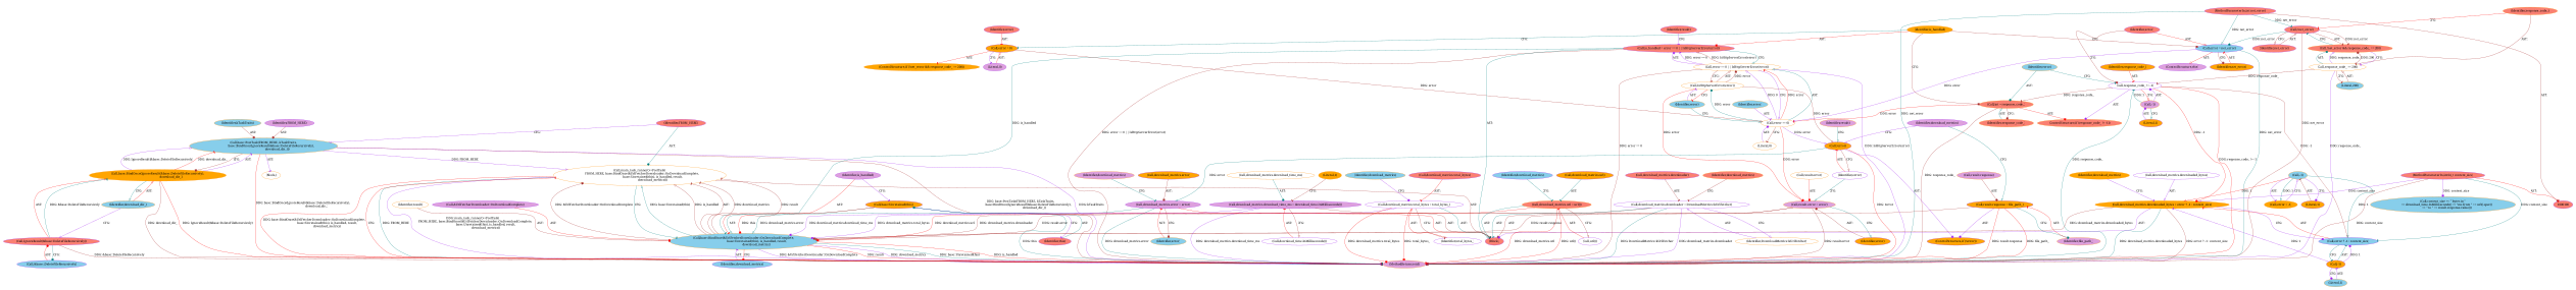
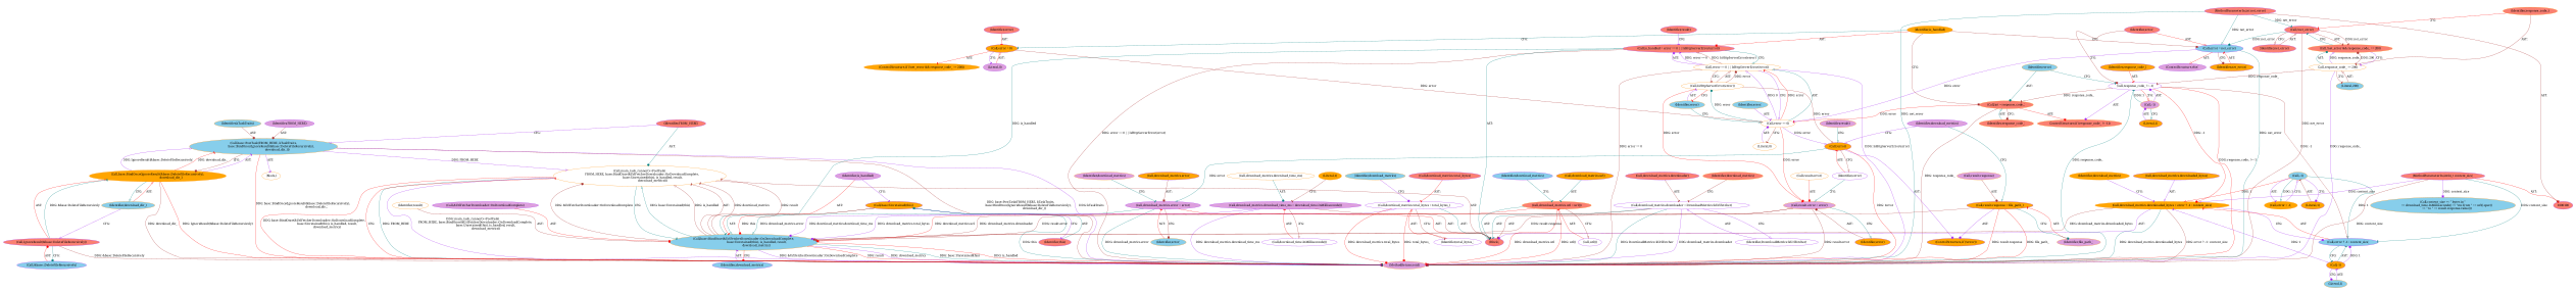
  digraph {
    fontname="Noto Serif"
    node [color=purple fillcolor=salmon fontname="Noto Serif" style=filled]
    edge [arrowhead=tee color=brown fontname="Noto Serif"]
    n1 [color=darkorange fillcolor=white label="(Call,main_task_runner()->PostTask(\n      FROM_HERE, base::BindOnce(&UrlFetcherDownloader::OnDownloadComplete,\n                                base::Unretained(this), is_handled, result,\n                                download_metrics)))"]
    n2 [color=darkorange fillcolor=skyblue label="(Call,base::BindOnce(&UrlFetcherDownloader::OnDownloadComplete,\n                                base::Unretained(this), is_handled, result,\n                                download_metrics))"]
    n3 [color=darkorange fillcolor=plum label="(MethodReturn,void)"]
    n4 [label="(Block,)"]
    n5 [fillcolor=skyblue label="(Identifier,download_metrics)"]
    n6 [color=darkorange fillcolor=skyblue label="(Call,base::PostTask(FROM_HERE, kTaskTraits,\n                   base::BindOnce(IgnoreResult(&base::DeleteFileRecursively),\n                                  download_dir_)))"]
    n7 [color=darkorange fillcolor=orange label="(Call,base::BindOnce(IgnoreResult(&base::DeleteFileRecursively),\n                                  download_dir_))"]
    n8 [color=darkorange fillcolor=white label="(Block,)"]
    n9 [color=darkorange fillcolor=skyblue label="(Identifier,download_dir_)"]
    n10 [label="(Call,IgnoreResult(&base::DeleteFileRecursively))"]
    n11 [fillcolor=skyblue label="(Call,&base::DeleteFileRecursively)"]
    n12 [fillcolor=orange label="(Call,base::Unretained(this))"]
    n13 [label="(Identifier,this)"]
    n14 [label="(Call,is_handled = error == 0 || IsHttpServerError(error))"]
    n15 [color=darkorange fillcolor=white label="(Call,error == 0 || IsHttpServerError(error))"]
    n16 [color=darkorange fillcolor=white label="(Call,error == 0)"]
    n17 [color=darkorange fillcolor=white label="(Call,IsHttpServerError(error))"]
    n18 [color=darkorange fillcolor=plum label="(Call,result.error = error)"]
    n19 [fillcolor=orange label="(Call,!error)"]
    n20 [color=darkorange fillcolor=white label="(Literal,0)"]
    n21 [color=darkorange fillcolor=skyblue label="(Identifier,error)"]
    n22 [fillcolor=orange label="(Identifier,error)"]
    n23 [fillcolor=orange label="(ControlStructure,if (!error))"]
    n24 [fillcolor=plum label="(Call,download_metrics.error = error)"]
    n25 [fillcolor=white label="(Identifier,error)"]
    n26 [color=darkorange label="(Call,int = response_code_)"]
    n27 [color=darkorange label="(Identifier,response_code_)"]
    n28 [color=darkorange label="(ControlStructure,if (response_code_ != -1))"]
    n29 [fillcolor=white label="(Call,response_code_ != -1)"]
    n30 [color=darkorange fillcolor=plum label="(Call,-1)"]
    n31 [color=darkorange fillcolor=orange label="(Call,download_metrics.downloaded_bytes = error ? -1 : content_size)"]
    n32 [fillcolor=skyblue label="(Call,error ? -1 : content_size)"]
    n33 [fillcolor=orange label="(Literal,1)"]
    n34 [fillcolor=orange label="(Call,-1)"]
    n35 [color=darkorange fillcolor=white label="(Call,response_code_ == 200)"]
    n36 [color=darkorange fillcolor=skyblue label="(Literal,200)"]
    n37 [color=darkorange label="(Call,!net_error && response_code_ == 200)"]
    n38 [label="(Call,!net_error)"]
    n39 [fillcolor=skyblue label="(Call,error = net_error)"]
    n40 [fillcolor=plum label="(ControlStructure,else)"]
    n41 [fillcolor=orange label="(Identifier,net_error)"]
    n42 [label="(Identifier,net_error)"]
    n43 [label="(MethodParameterIn,int net_error)"]
    1000100
    n45 [fillcolor=orange label="(Call,error = 0)"]
    n46 [color=darkorange fillcolor=orange label="(ControlStructure,if (!net_error && response_code_ == 200))"]
    n47 [fillcolor=plum label="(Literal,0)"]
    n48 [fillcolor=orange label="(Call,result.response = file_path_)"]
    n49 [color=darkorange fillcolor=plum label="(Identifier,file_path_)"]
    n50 [color=darkorange fillcolor=skyblue label="(Literal,1)"]
    n51 [color=darkorange fillcolor=skyblue label="(Call,-1)"]
    n52 [color=darkorange fillcolor=orange label="(Call,error = -1)"]
    n53 [fillcolor=orange label="(Literal,1)"]
    n54 [label="(MethodParameterIn,int64_t content_size)"]
    n55 [color=darkorange fillcolor=skyblue label="(Call,content_size << \" bytes in \"\n          << download_time.InMilliseconds() << \"ms from \" << url().spec()\n          << \" to \" << result.response.value())"]
    n56 [fillcolor=plum label="(Call,download_metrics.download_time_ms = download_time.InMilliseconds())"]
    n57 [fillcolor=white label="(Call,download_time.InMilliseconds())"]
    n58 [fillcolor=white label="(Call,download_metrics.total_bytes = total_bytes_)"]
    n59 [fillcolor=white label="(Identifier,total_bytes_)"]
    n60 [color=darkorange fillcolor=skyblue label="(Identifier,error)"]
    n61 [fillcolor=white label="(Call,download_metrics.downloader = DownloadMetrics::kUrlFetcher)"]
-   n62 [color=darkorange fillcolor=white label="(Identifier,DownloadMetrics::kUrlFetcher)"]
+   n62 [fillcolor=white label="(Identifier,DownloadMetrics::kUrlFetcher)"]
    n63 [color=darkorange label="(Call,download_metrics.url = url())"]
    n64 [fillcolor=white label="(Call,url())"]
    n65 [color=darkorange fillcolor=white label="(Identifier,result)"]
    n66 [label="(Call,download_metrics.total_bytes)"]
    n67 [color=darkorange fillcolor=skyblue label="(Identifier,error)"]
    n68 [fillcolor=skyblue label="(Identifier,download_metrics)"]
    n69 [fillcolor=plum label="(Call,&UrlFetcherDownloader::OnDownloadComplete)"]
    n70 [color=darkorange fillcolor=plum label="(Identifier,result)"]
    n71 [fillcolor=orange label="(Call,download_metrics.error)"]
    n72 [color=darkorange label="(Identifier,download_metrics)"]
    n73 [label="(Call,download_metrics.downloader)"]
    n74 [fillcolor=plum label="(Identifier,FROM_HERE)"]
    n75 [color=darkorange label="(Identifier,response_code_)"]
    n76 [label="(Identifier,result)"]
    n77 [fillcolor=orange label="(Call,download_metrics.url)"]
    n78 [label="(Identifier,FROM_HERE)"]
    n79 [color=darkorange fillcolor=skyblue label="(Identifier,error)"]
    n80 [color=darkorange fillcolor=orange label="(Literal,1)"]
    n81 [color=darkorange fillcolor=plum label="(Call,result.response)"]
    n82 [color=darkorange fillcolor=plum label="(Identifier,download_metrics)"]
    n83 [color=darkorange fillcolor=orange label="(Identifier,download_metrics)"]
    n84 [color=darkorange fillcolor=orange label="(Identifier,is_handled)"]
    n85 [fillcolor=plum label="(Identifier,is_handled)"]
    n86 [label="(Identifier,error)"]
    n87 [color=darkorange fillcolor=white label="(Call,result.error)"]
    n88 [color=darkorange fillcolor=white label="(Call,download_metrics.download_time_ms)"]
-   n89 [fillcolor=white label="(Call,download_metrics.downloaded_bytes)"]
+   n89 [fillcolor=orange label="(Call,download_metrics.downloaded_bytes)"]
    n90 [fillcolor=orange label="(Identifier,response_code_)"]
    n91 [label="(Identifier,error)"]
    n92 [color=darkorange fillcolor=skyblue label="(Identifier,kTaskTraits)"]
    n93 [color=darkorange fillcolor=skyblue label="(Identifier,download_metrics)"]
    n94 [fillcolor=plum label="(Identifier,download_metrics)"]
    n1 -> n2 [color=teal label="CFG: "]
    n1 -> n3 [arrowhead=box color=teal label="DDG: FROM_HERE"]
    n1 -> n3 [arrowhead=box color=purple label="DDG: main_task_runner()->PostTask(\n      FROM_HERE, base::BindOnce(&UrlFetcherDownloader::OnDownloadComplete,\n                                base::Unretained(this), is_handled, result,\n                                download_metrics))"]
    n1 -> n3 [arrowhead=onormal color=red label="DDG: base::BindOnce(&UrlFetcherDownloader::OnDownloadComplete,\n                                base::Unretained(this), is_handled, result,\n                                download_metrics)"]
    n1 -> n4 [arrowhead=onormal label="AST: "]
    n2 -> n1 [label="AST: "]
    n2 -> n1 [label="DDG: result"]
    n2 -> n1 [arrowhead=onormal color=teal label="DDG: base::Unretained(this)"]
    n2 -> n1 [arrowhead=box label="DDG: &UrlFetcherDownloader::OnDownloadComplete"]
    n2 -> n1 [arrowhead=onormal label="DDG: is_handled"]
    n2 -> n1 [label="DDG: download_metrics"]
    n2 -> n3 [arrowhead=onormal color=purple label="DDG: &UrlFetcherDownloader::OnDownloadComplete"]
    n2 -> n3 [color=red label="DDG: result"]
    n2 -> n3 [arrowhead=onormal color=purple label="DDG: download_metrics"]
    n2 -> n3 [arrowhead=box color=teal label="DDG: base::Unretained(this)"]
    n2 -> n3 [arrowhead=box color=red label="DDG: is_handled"]
    n2 -> n5 [arrowhead=box color=red label="CFG: "]
    n3 -> n1 [color=red label="CFG: "]
    n5 -> n2 [color=purple label="AST: "]
    n6 -> n1 [arrowhead=onormal color=purple label="DDG: FROM_HERE"]
    n6 -> n3 [color=red label="DDG: base::BindOnce(IgnoreResult(&base::DeleteFileRecursively),\n                                  download_dir_)"]
    n6 -> n3 [label="DDG: base::PostTask(FROM_HERE, kTaskTraits,\n                   base::BindOnce(IgnoreResult(&base::DeleteFileRecursively),\n                                  download_dir_))"]
    n6 -> n3 [color=purple label="DDG: kTaskTraits"]
    n6 -> n7 [arrowhead=box label="CFG: "]
    n6 -> n8 [color=purple label="AST: "]
    n7 -> n3 [arrowhead=box label="DDG: download_dir_"]
    n7 -> n3 [color=red label="DDG: IgnoreResult(&base::DeleteFileRecursively)"]
    n7 -> n6 [color=purple label="AST: "]
    n7 -> n6 [arrowhead=onormal color=purple label="DDG: IgnoreResult(&base::DeleteFileRecursively)"]
    n7 -> n6 [color=red label="DDG: download_dir_"]
    n7 -> n9 [arrowhead=onormal color=teal label="CFG: "]
    n9 -> n7 [arrowhead=onormal color=red label="AST: "]
    n9 -> n10 [arrowhead=onormal color=purple label="CFG: "]
    n10 -> n3 [arrowhead=box label="DDG: &base::DeleteFileRecursively"]
    n10 -> n7 [arrowhead=onormal color=red label="AST: "]
    n10 -> n7 [color=teal label="DDG: &base::DeleteFileRecursively"]
    n10 -> n11 [arrowhead=box color=teal label="CFG: "]
    n11 -> n10 [arrowhead=box color=red label="AST: "]
    n12 -> n2 [arrowhead=onormal color=teal label="AST: "]
    n12 -> n2 [arrowhead=box color=red label="DDG: this"]
    n12 -> n3 [color=teal label="DDG: this"]
    n12 -> n13 [color=purple label="CFG: "]
    n13 -> n12 [arrowhead=box color=teal label="AST: "]
    n14 -> n2 [color=teal label="DDG: is_handled"]
    n14 -> n3 [label="DDG: error == 0 || IsHttpServerError(error)"]
    n14 -> n4 [arrowhead=onormal color=teal label="AST: "]
    n14 -> n15 [arrowhead=onormal color=teal label="CFG: "]
    n15 -> n3 [arrowhead=box color=purple label="DDG: IsHttpServerError(error)"]
    n15 -> n3 [label="DDG: error == 0"]
    n15 -> n14 [arrowhead=box color=purple label="AST: "]
    n15 -> n14 [color=purple label="DDG: error == 0"]
    n15 -> n14 [arrowhead=onormal label="DDG: IsHttpServerError(error)"]
    n15 -> n16 [arrowhead=onormal color=purple label="CFG: "]
    n15 -> n17 [label="CFG: "]
    n16 -> n15 [arrowhead=onormal color=teal label="AST: "]
    n16 -> n15 [color=red label="DDG: error"]
    n16 -> n15 [arrowhead=onormal color=purple label="DDG: 0"]
    n16 -> n17 [arrowhead=box color=teal label="DDG: error"]
    n16 -> n18 [arrowhead=box color=red label="DDG: error"]
    n16 -> n19 [arrowhead=onormal color=purple label="DDG: error"]
    n16 -> n20 [label="CFG: "]
    n17 -> n15 [arrowhead=onormal label="AST: "]
    n17 -> n15 [arrowhead=box label="DDG: error"]
    n17 -> n18 [color=red label="DDG: error"]
    n17 -> n19 [arrowhead=onormal label="DDG: error"]
    n17 -> n21 [color=red label="CFG: "]
    n18 -> n2 [label="DDG: result.error"]
    n18 -> n3 [label="DDG: result.error"]
    n18 -> n4 [arrowhead=box label="AST: "]
    n18 -> n22 [arrowhead=onormal color=teal label="CFG: "]
    n19 -> n3 [arrowhead=onormal color=red label="DDG: !error"]
    n19 -> n23 [arrowhead=box color=purple label="AST: "]
    n19 -> n24 [arrowhead=onormal color=teal label="DDG: error"]
    n19 -> n25 [arrowhead=onormal label="CFG: "]
    n20 -> n16 [arrowhead=box color=purple label="AST: "]
    n21 -> n16 [arrowhead=onormal color=teal label="CFG: "]
    n21 -> n17 [color=purple label="AST: "]
    n22 -> n18 [arrowhead=box label="AST: "]
    n24 -> n2 [arrowhead=onormal color=teal label="DDG: download_metrics.error"]
    n24 -> n3 [color=teal label="DDG: download_metrics.error"]
    n24 -> n4 [color=red label="AST: "]
    n24 -> n60 [arrowhead=box label="CFG: "]
    n25 -> n18 [arrowhead=onormal color=teal label="CFG: "]
    n25 -> n19 [color=red label="AST: "]
    n26 -> n3 [arrowhead=onormal label="DDG: response_code_"]
    n26 -> n16 [color=red label="DDG: error"]
    n26 -> n27 [arrowhead=box label="CFG: "]
    n26 -> n28 [arrowhead=box color=red label="AST: "]
    n27 -> n26 [arrowhead=onormal color=teal label="AST: "]
    n29 -> n3 [arrowhead=onormal color=red label="DDG: response_code_ != -1"]
    n29 -> n3 [arrowhead=box color=teal label="DDG: response_code_"]
    n29 -> n26 [label="DDG: response_code_"]
    n29 -> n28 [arrowhead=box color=purple label="AST: "]
    n29 -> n30 [arrowhead=onormal color=red label="CFG: "]
    n29 -> n31 [arrowhead=box color=red label="DDG: -1"]
    n29 -> n32 [arrowhead=onormal label="DDG: -1"]
    n30 -> n29 [arrowhead=box color=purple label="AST: "]
    n30 -> n29 [color=teal label="DDG: 1"]
    n30 -> n33 [arrowhead=onormal color=teal label="CFG: "]
    n31 -> n2 [arrowhead=box label="DDG: download_metrics.downloaded_bytes"]
    n31 -> n3 [arrowhead=onormal color=teal label="DDG: download_metrics.downloaded_bytes"]
    n31 -> n3 [label="DDG: error ? -1 : content_size"]
    n31 -> n4 [arrowhead=box color=purple label="AST: "]
    n31 -> n32 [arrowhead=box color=purple label="CFG: "]
    n32 -> n31 [color=red label="AST: "]
    n32 -> n34 [color=teal label="CFG: "]
    n33 -> n30 [arrowhead=box color=purple label="AST: "]
    n34 -> n31 [color=purple label="DDG: 1"]
    n34 -> n32 [color=teal label="AST: "]
    n34 -> n32 [arrowhead=box color=purple label="DDG: 1"]
    n34 -> n50 [arrowhead=box color=purple label="CFG: "]
    n35 -> n3 [color=purple label="DDG: response_code_"]
    n35 -> n29 [label="DDG: response_code_"]
    n35 -> n36 [label="CFG: "]
    n35 -> n37 [arrowhead=box color=teal label="AST: "]
    n35 -> n37 [arrowhead=onormal color=purple label="DDG: response_code_"]
    n35 -> n37 [arrowhead=box label="DDG: 200"]
    n36 -> n35 [arrowhead=onormal label="AST: "]
    n37 -> n35 [color=purple label="CFG: "]
    n37 -> n38 [color=teal label="CFG: "]
    n38 -> n3 [label="DDG: net_error"]
    n38 -> n37 [label="AST: "]
    n38 -> n37 [label="DDG: net_error"]
    n38 -> n39 [arrowhead=box color=teal label="DDG: net_error"]
    n38 -> n42 [arrowhead=onormal label="CFG: "]
    n39 -> n3 [arrowhead=onormal color=teal label="DDG: net_error"]
    n39 -> n16 [arrowhead=onormal color=purple label="DDG: error"]
    n39 -> n40 [arrowhead=onormal color=red label="AST: "]
    n39 -> n41 [arrowhead=box label="CFG: "]
    n41 -> n39 [color=red label="AST: "]
    n42 -> n38 [arrowhead=onormal label="AST: "]
    n43 -> n3 [color=teal label="DDG: net_error"]
    n43 -> n38 [color=teal label="DDG: net_error"]
    n43 -> n39 [arrowhead=onormal color=teal label="DDG: net_error"]
    n43 -> 1000100 [arrowhead=box label="AST: "]
    n45 -> n16 [arrowhead=onormal label="DDG: error"]
    n45 -> n46 [color=red label="AST: "]
    n45 -> n47 [color=purple label="CFG: "]
    n47 -> n45 [arrowhead=onormal color=red label="AST: "]
    n48 -> n2 [arrowhead=onormal label="DDG: result.response"]
    n48 -> n3 [arrowhead=box color=red label="DDG: file_path_"]
    n48 -> n3 [arrowhead=onormal color=red label="DDG: result.response"]
    n48 -> n23 [arrowhead=box color=purple label="AST: "]
    n48 -> n49 [arrowhead=box color=teal label="CFG: "]
    n49 -> n48 [color=red label="AST: "]
    n50 -> n34 [color=purple label="AST: "]
    n51 -> n31 [arrowhead=onormal color=red label="DDG: 1"]
    n51 -> n32 [arrowhead=onormal color=teal label="DDG: 1"]
    n51 -> n52 [color=purple label="AST: "]
    n51 -> n52 [arrowhead=onormal color=teal label="DDG: 1"]
    n51 -> n53 [arrowhead=box color=purple label="CFG: "]
    n52 -> n51 [arrowhead=onormal color=purple label="CFG: "]
    n53 -> n51 [label="AST: "]
    n54 -> n3 [arrowhead=onormal label="DDG: content_size"]
    n54 -> n31 [arrowhead=onormal color=purple label="DDG: content_size"]
    n54 -> n32 [color=teal label="DDG: content_size"]
    n54 -> 1000100 [color=red label="AST: "]
    n54 -> n55 [arrowhead=box color=purple label="DDG: content_size"]
    n56 -> n2 [arrowhead=box color=purple label="DDG: download_metrics.download_time_ms"]
    n56 -> n3 [arrowhead=onormal color=purple label="DDG: download_metrics.download_time_ms"]
    n56 -> n4 [label="AST: "]
    n56 -> n57 [arrowhead=onormal label="CFG: "]
    n57 -> n56 [color=red label="AST: "]
    n58 -> n2 [arrowhead=box color=purple label="DDG: download_metrics.total_bytes"]
    n58 -> n3 [arrowhead=box color=red label="DDG: download_metrics.total_bytes"]
    n58 -> n3 [arrowhead=box color=red label="DDG: total_bytes_"]
    n58 -> n4 [color=teal label="AST: "]
    n58 -> n59 [label="CFG: "]
    n59 -> n58 [arrowhead=onormal color=red label="AST: "]
    n60 -> n24 [color=red label="AST: "]
    n61 -> n2 [label="DDG: download_metrics.downloader"]
    n61 -> n3 [color=teal label="DDG: DownloadMetrics::kUrlFetcher"]
    n61 -> n3 [color=purple label="DDG: download_metrics.downloader"]
    n61 -> n4 [color=teal label="AST: "]
    n61 -> n62 [arrowhead=onormal color=purple label="CFG: "]
    n62 -> n61 [arrowhead=onormal color=purple label="AST: "]
    n63 -> n2 [arrowhead=box color=red label="DDG: download_metrics.url"]
    n63 -> n3 [color=red label="DDG: download_metrics.url"]
    n63 -> n3 [color=red label="DDG: url()"]
    n63 -> n4 [color=teal label="AST: "]
    n63 -> n64 [arrowhead=onormal label="CFG: "]
    n64 -> n63 [color=red label="AST: "]
    n65 -> n2 [label="AST: "]
    n66 -> n58 [color=red label="AST: "]
    n67 -> n26 [arrowhead=box color=teal label="AST: "]
    n67 -> n29 [color=teal label="CFG: "]
    n68 -> n63 [color=teal label="CFG: "]
    n69 -> n2 [arrowhead=box color=red label="AST: "]
    n70 -> n19 [arrowhead=onormal color=teal label="CFG: "]
    n71 -> n24 [arrowhead=box label="AST: "]
    n72 -> n61 [label="CFG: "]
    n73 -> n61 [label="AST: "]
    n74 -> n6 [arrowhead=box label="AST: "]
    n75 -> n35 [label="AST: "]
    n75 -> n38 [color=red label="CFG: "]
    n76 -> n14 [color=purple label="CFG: "]
    n77 -> n63 [color=teal label="AST: "]
    n78 -> n1 [arrowhead=box color=teal label="AST: "]
    n78 -> n6 [arrowhead=onormal color=purple label="CFG: "]
    n79 -> n16 [color=purple label="AST: "]
    n80 -> n56 [label="CFG: "]
    n81 -> n48 [arrowhead=box label="AST: "]
    n82 -> n24 [color=teal label="CFG: "]
    n83 -> n31 [color=purple label="CFG: "]
    n84 -> n14 [arrowhead=box color=red label="AST: "]
    n84 -> n26 [arrowhead=box label="CFG: "]
    n84 -> n39 [arrowhead=box label="CFG: "]
    n84 -> n45 [color=teal label="CFG: "]
    n85 -> n2 [color=red label="AST: "]
    n85 -> n12 [color=purple label="CFG: "]
    n86 -> n29 [arrowhead=box label="CFG: "]
    n86 -> n39 [arrowhead=onormal color=red label="AST: "]
    n87 -> n18 [arrowhead=box color=red label="AST: "]
    n88 -> n56 [arrowhead=box color=teal label="AST: "]
    n89 -> n31 [arrowhead=onormal color=purple label="AST: "]
    n90 -> n29 [color=red label="AST: "]
    n91 -> n45 [color=red label="AST: "]
    n92 -> n6 [arrowhead=box label="AST: "]
    n93 -> n58 [arrowhead=box color=purple label="CFG: "]
    n94 -> n19 [arrowhead=onormal color=purple label="CFG: "]
    n94 -> n48 [arrowhead=onormal color=teal label="CFG: "]
  }
